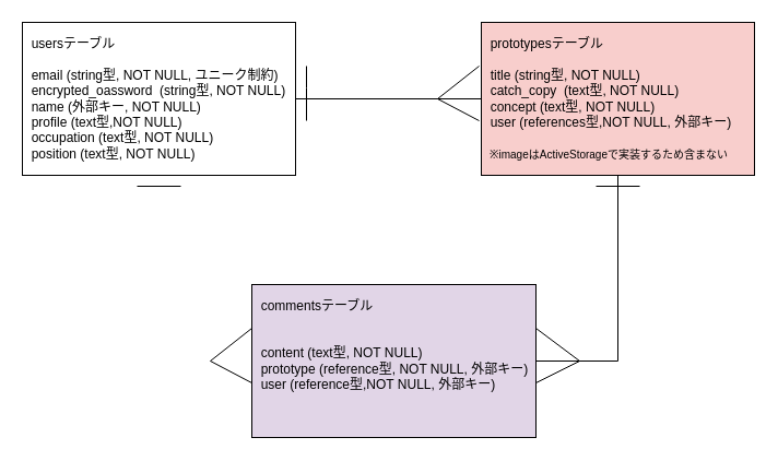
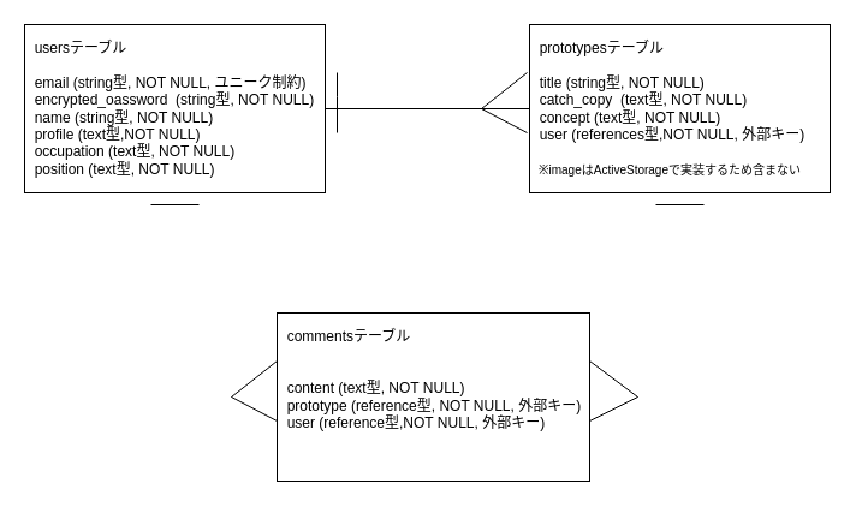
  <mxCell id="0" />
  <mxCell id="1" parent="0" />
  <mxCell id="2" style="edgeStyle=none;html=1;exitX=1;exitY=0.5;exitDx=0;exitDy=0;fontSize=10;entryX=0;entryY=0.5;entryDx=0;entryDy=0;strokeColor=none;" edge="1" parent="1" source="3" target="4"><mxGeometry relative="1" as="geometry"><mxPoint x="400" y="90" as="targetPoint" /></mxGeometry></mxCell>
- <mxCell id="3" value="&amp;nbsp; usersテーブル&lt;br&gt;&lt;br&gt;&amp;nbsp; email (string型, NOT NULL, ユニーク制約)&lt;br&gt;&amp;nbsp; encrypted_oassword&amp;nbsp; (string型, NOT NULL)&lt;br&gt;&amp;nbsp; name (外部キー, NOT NULL)&lt;br&gt;&amp;nbsp; profile (text型,NOT NULL)&lt;br&gt;&amp;nbsp; occupation (text型, NOT NULL)&lt;br&gt;&amp;nbsp; position (text型, NOT NULL)" style="whiteSpace=wrap;html=1;align=left;" vertex="1" parent="1"><mxGeometry x="20" y="20" width="250" height="140" as="geometry" /></mxCell>
- <mxCell id="4" value="&amp;nbsp; prototypesテーブル&lt;br&gt;&lt;br&gt;&amp;nbsp; title (string型, NOT NULL)&lt;br&gt;&amp;nbsp; catch_copy&amp;nbsp; (text型, NOT NULL)&lt;br&gt;&amp;nbsp; concept (text型, NOT NULL)&lt;br&gt;&amp;nbsp; user (references型,NOT NULL, 外部キー)&lt;br&gt;&amp;nbsp;&lt;br&gt;&amp;nbsp;&lt;font style=&quot;font-size: 10px&quot;&gt; ※imageはActiveStorageで実装するため含まない&lt;/font&gt;" style="whiteSpace=wrap;html=1;align=left;fillColor=#f8cecc;" vertex="1" parent="1"><mxGeometry x="440" y="20" width="250" height="140" as="geometry" /></mxCell>
- <mxCell id="5" value="&amp;nbsp; commentsテーブル&lt;br&gt;&lt;br&gt;&amp;nbsp;&amp;nbsp;&lt;br&gt;&amp;nbsp; content (text型, NOT NULL)&lt;br&gt;&amp;nbsp; prototype (reference型, NOT NULL, 外部キー)&lt;br&gt;&amp;nbsp; user (reference型,NOT NULL, 外部キー)&lt;br&gt;&amp;nbsp;&amp;nbsp;&lt;br&gt;&amp;nbsp;&amp;nbsp;" style="whiteSpace=wrap;html=1;align=left;fillColor=#e1d5e7;" vertex="1" parent="1"><mxGeometry x="230" y="260" width="260" height="140" as="geometry" /></mxCell>
+ <mxCell id="3" value="&amp;nbsp; usersテーブル&lt;br&gt;&lt;br&gt;&amp;nbsp; email (string型, NOT NULL, ユニーク制約)&lt;br&gt;&amp;nbsp; encrypted_oassword&amp;nbsp; (string型, NOT NULL)&lt;br&gt;&amp;nbsp; name (string型, NOT NULL)&lt;br&gt;&amp;nbsp; profile (text型,NOT NULL)&lt;br&gt;&amp;nbsp; occupation (text型, NOT NULL)&lt;br&gt;&amp;nbsp; position (text型, NOT NULL)" style="whiteSpace=wrap;html=1;align=left;" vertex="1" parent="1"><mxGeometry x="20" y="20" width="250" height="140" as="geometry" /></mxCell>
+ <mxCell id="4" value="&amp;nbsp; prototypesテーブル&lt;br&gt;&lt;br&gt;&amp;nbsp; title (string型, NOT NULL)&lt;br&gt;&amp;nbsp; catch_copy&amp;nbsp; (text型, NOT NULL)&lt;br&gt;&amp;nbsp; concept (text型, NOT NULL)&lt;br&gt;&amp;nbsp; user (references型,NOT NULL, 外部キー)&lt;br&gt;&amp;nbsp;&lt;br&gt;&amp;nbsp;&lt;font style=&quot;font-size: 10px&quot;&gt; ※imageはActiveStorageで実装するため含まない&lt;/font&gt;" style="whiteSpace=wrap;html=1;align=left;" vertex="1" parent="1"><mxGeometry x="440" y="20" width="250" height="140" as="geometry" /></mxCell>
+ <mxCell id="5" value="&amp;nbsp; commentsテーブル&lt;br&gt;&lt;br&gt;&amp;nbsp;&amp;nbsp;&lt;br&gt;&amp;nbsp; content (text型, NOT NULL)&lt;br&gt;&amp;nbsp; prototype (reference型, NOT NULL, 外部キー)&lt;br&gt;&amp;nbsp; user (reference型,NOT NULL, 外部キー)&lt;br&gt;&amp;nbsp;&amp;nbsp;&lt;br&gt;&amp;nbsp;&amp;nbsp;" style="whiteSpace=wrap;html=1;align=left;" vertex="1" parent="1"><mxGeometry x="230" y="260" width="260" height="140" as="geometry" /></mxCell>
  <mxCell id="6" value="" style="endArrow=none;html=1;fontSize=10;exitX=1;exitY=0.5;exitDx=0;exitDy=0;entryX=0;entryY=0.5;entryDx=0;entryDy=0;" edge="1" parent="1" source="3" target="4"><mxGeometry width="50" height="50" relative="1" as="geometry"><mxPoint x="340" y="180" as="sourcePoint" /><mxPoint x="390" y="130" as="targetPoint" /></mxGeometry></mxCell>
- <mxCell id="7" value="" style="endArrow=none;html=1;rounded=0;fontSize=10;entryX=0.5;entryY=1;entryDx=0;entryDy=0;exitX=1;exitY=0.5;exitDx=0;exitDy=0;" edge="1" parent="1" source="5" target="4"><mxGeometry width="50" height="50" relative="1" as="geometry"><mxPoint x="340" y="180" as="sourcePoint" /><mxPoint x="390" y="130" as="targetPoint" /><Array as="points"><mxPoint x="565" y="330" /></Array></mxGeometry></mxCell>
  <mxCell id="8" value="" style="endArrow=none;html=1;rounded=0;fontSize=10;" edge="1" parent="1"><mxGeometry width="50" height="50" relative="1" as="geometry"><mxPoint x="280" y="110" as="sourcePoint" /><mxPoint x="280" y="60" as="targetPoint" /><Array as="points"><mxPoint x="280" y="80" /></Array></mxGeometry></mxCell>
  <mxCell id="9" value="" style="endArrow=none;html=1;rounded=0;fontSize=10;exitX=-0.008;exitY=0.643;exitDx=0;exitDy=0;exitPerimeter=0;" edge="1" parent="1" source="4"><mxGeometry width="50" height="50" relative="1" as="geometry"><mxPoint x="410" y="90" as="sourcePoint" /><mxPoint x="438" y="60" as="targetPoint" /><Array as="points"><mxPoint x="400" y="90" /></Array></mxGeometry></mxCell>
  <mxCell id="10" value="" style="endArrow=none;html=1;rounded=0;fontSize=10;" edge="1" parent="1"><mxGeometry width="50" height="50" relative="1" as="geometry"><mxPoint x="125" y="170" as="sourcePoint" /><mxPoint x="165" y="170" as="targetPoint" /><Array as="points" /></mxGeometry></mxCell>
  <mxCell id="11" value="" style="endArrow=none;html=1;rounded=0;fontSize=10;" edge="1" parent="1"><mxGeometry width="50" height="50" relative="1" as="geometry"><mxPoint x="545" y="170" as="sourcePoint" /><mxPoint x="585" y="170" as="targetPoint" /><Array as="points" /></mxGeometry></mxCell>
  <mxCell id="12" value="" style="endArrow=none;html=1;rounded=0;fontSize=10;exitX=-0.008;exitY=0.643;exitDx=0;exitDy=0;exitPerimeter=0;" edge="1" parent="1"><mxGeometry width="50" height="50" relative="1" as="geometry"><mxPoint x="230" y="350.02" as="sourcePoint" /><mxPoint x="230" y="300" as="targetPoint" /><Array as="points"><mxPoint x="192" y="330" /></Array></mxGeometry></mxCell>
  <mxCell id="13" value="" style="endArrow=none;html=1;rounded=0;fontSize=10;exitX=-0.008;exitY=0.643;exitDx=0;exitDy=0;exitPerimeter=0;" edge="1" parent="1"><mxGeometry width="50" height="50" relative="1" as="geometry"><mxPoint x="490" y="350.02" as="sourcePoint" /><mxPoint x="490" y="300" as="targetPoint" /><Array as="points"><mxPoint x="530" y="330" /></Array></mxGeometry></mxCell>
